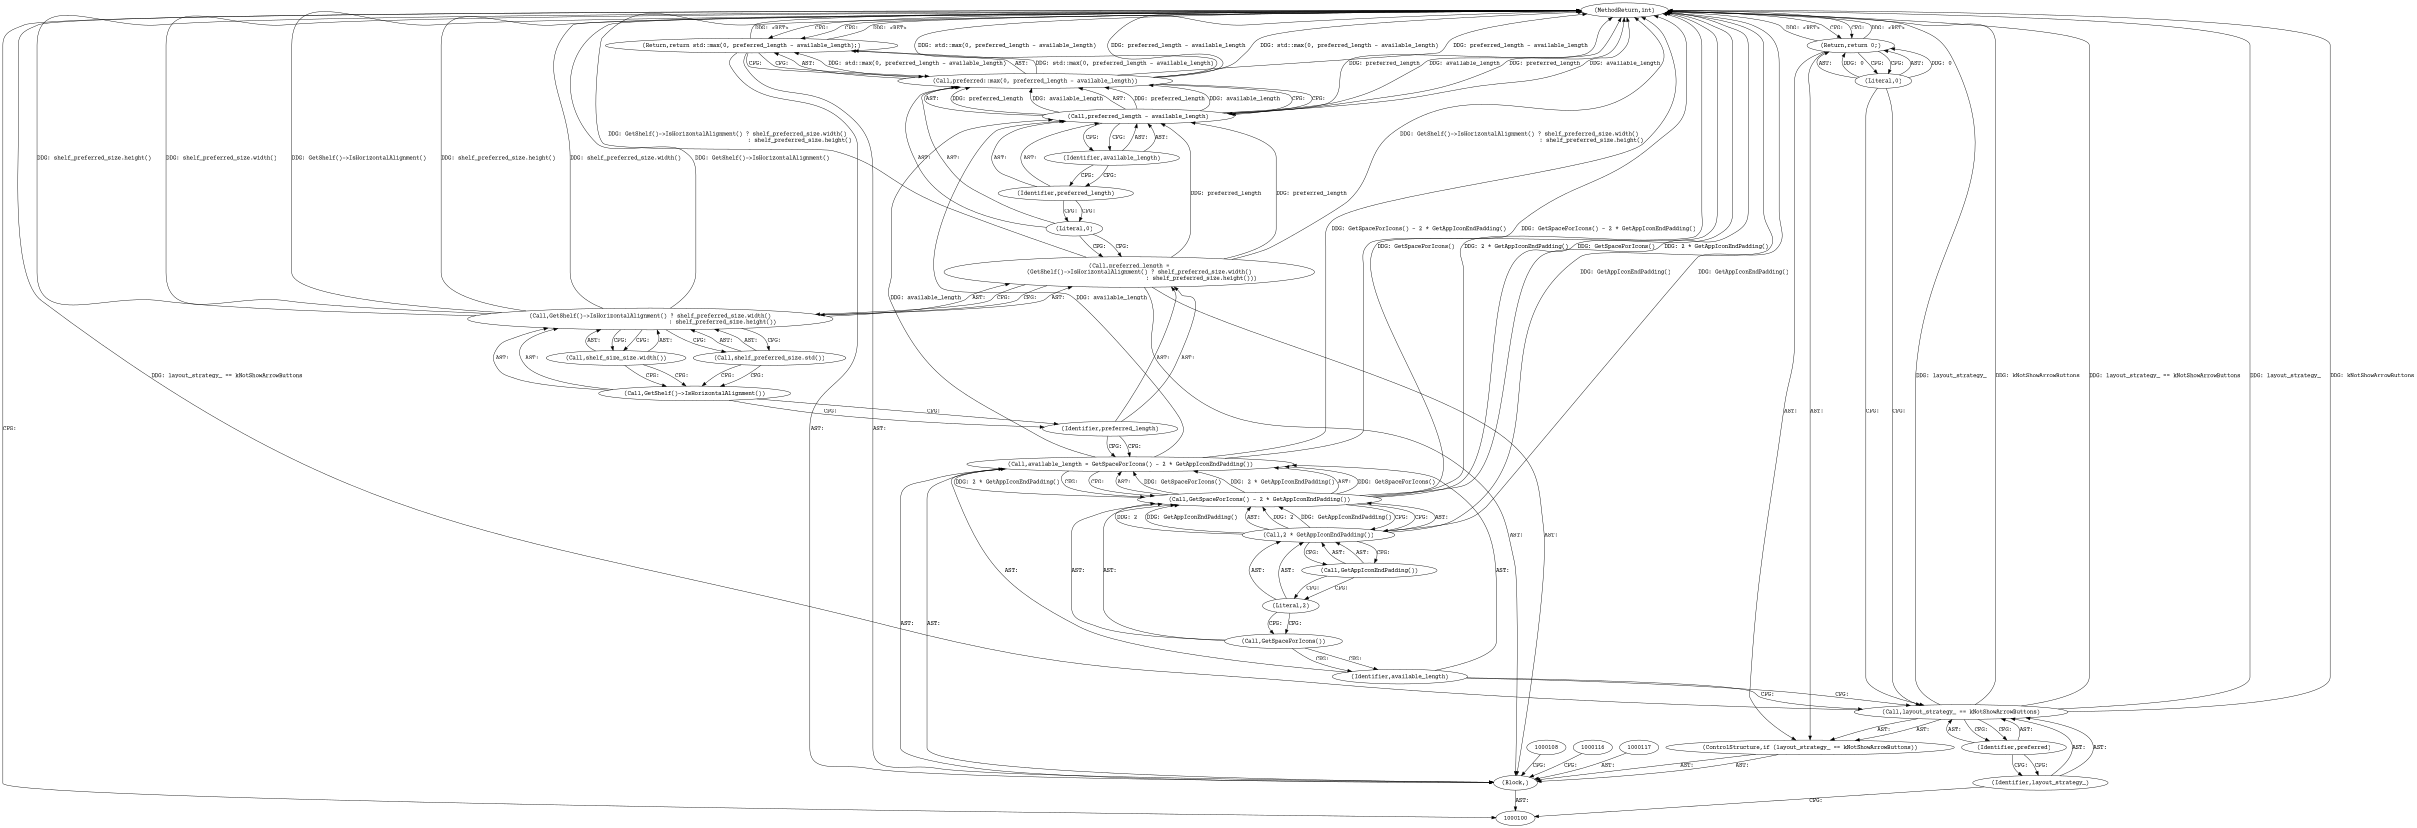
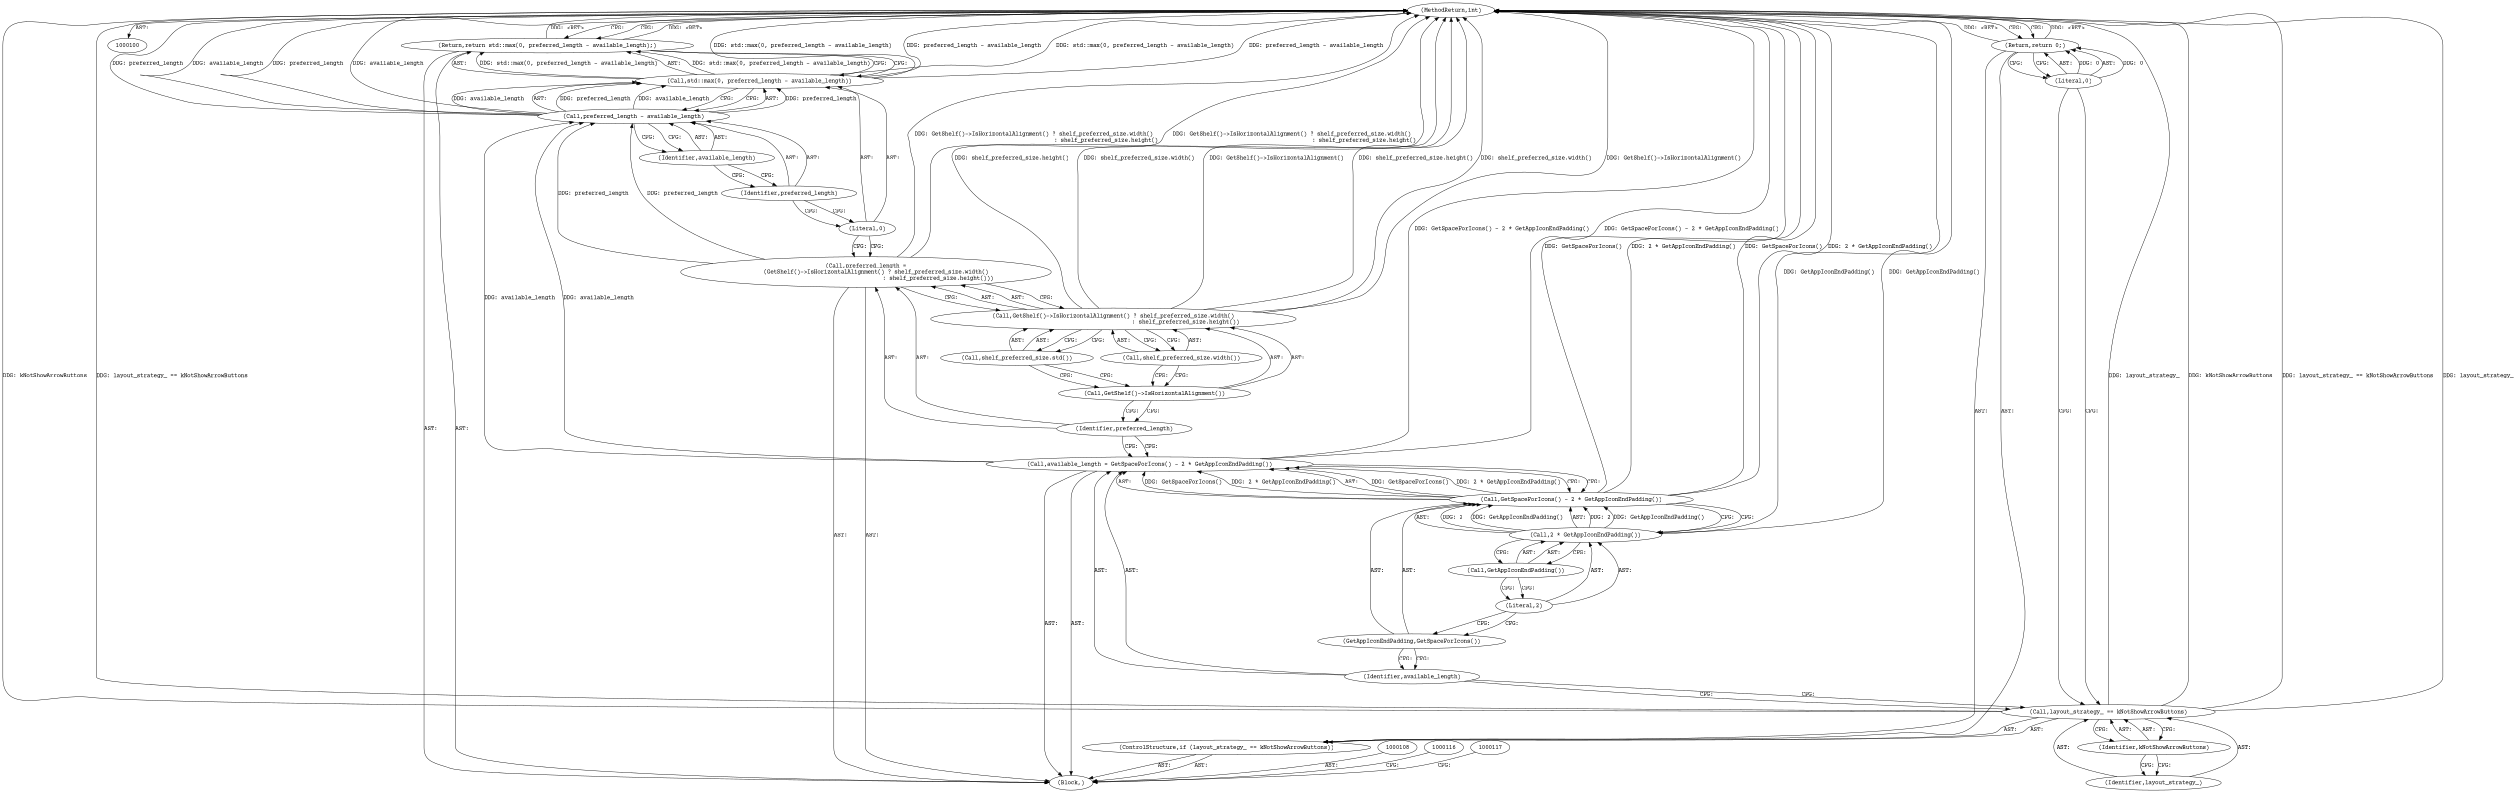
  digraph {
    fontname="Courier Prime"
    node [fontname="Courier Prime"]
    edge [fontname="Courier Prime"]
    n1 [label="(MethodReturn,int)"]
    n2 [label="(Return,return std::max(0, preferred_length - available_length);)"]
    n3 [label="(Return,return 0;)"]
    1000100
    n5 [label="(Block,)"]
-   n6 [label="(Call,preferred::max(0, preferred_length - available_length))"]
+   n6 [label="(Call,std::max(0, preferred_length - available_length))"]
    n7 [label="(ControlStructure,if (layout_strategy_ == kNotShowArrowButtons))"]
    n8 [label="(Literal,0)"]
-   n9 [label="(Call,shelf_size_size.width())"]
+   n9 [label="(Call,shelf_preferred_size.width())"]
    n10 [label="(Call,GetShelf()->IsHorizontalAlignment() ? shelf_preferred_size.width()\n                                           : shelf_preferred_size.height())"]
    n11 [label="(Call,GetShelf()->IsHorizontalAlignment())"]
    n12 [label="(Call,shelf_preferred_size.std())"]
    n13 [label="(Call,preferred_length =\n      (GetShelf()->IsHorizontalAlignment() ? shelf_preferred_size.width()\n                                           : shelf_preferred_size.height()))"]
    n14 [label="(Identifier,preferred_length)"]
    n15 [label="(Call,preferred_length - available_length)"]
    n16 [label="(Call,available_length = GetSpaceForIcons() - 2 * GetAppIconEndPadding())"]
    n17 [label="(Literal,0)"]
    n18 [label="(Identifier,available_length)"]
    n19 [label="(Identifier,preferred_length)"]
-   n20 [label="(Identifier,preferred)"]
+   n20 [label="(Identifier,kNotShowArrowButtons)"]
    n21 [label="(Call,layout_strategy_ == kNotShowArrowButtons)"]
    n22 [label="(Identifier,layout_strategy_)"]
    n23 [label="(Call,GetSpaceForIcons() - 2 * GetAppIconEndPadding())"]
    n24 [label="(Call,2 * GetAppIconEndPadding())"]
    n25 [label="(Call,GetAppIconEndPadding())"]
-   n26 [label="(Call,GetSpaceForIcons())"]
+   n26 [label="(GetAppIconEndPadding,GetSpaceForIcons())"]
    n27 [label="(Identifier,available_length)"]
    n28 [label="(Literal,2)"]
    1000108
    1000116
    1000117
    n1 -> n2 [label="CFG: "]
    n1 -> n2 [label="CFG: "]
    n1 -> n3 [label="CFG: "]
    n1 -> n3 [label="CFG: "]
-   n1 -> 1000100 [label="CFG: "]
+   n1 -> 1000100 [label="AST: "]
    n2 -> n1 [label="DDG: <RET>"]
    n2 -> n1 [label="DDG: <RET>"]
    n2 -> n5 [label="AST: "]
    n2 -> n5 [label="AST: "]
    n2 -> n6 [label="CFG: "]
    n2 -> n6 [label="CFG: "]
    n3 -> n1 [label="DDG: <RET>"]
    n3 -> n1 [label="DDG: <RET>"]
    n3 -> n7 [label="AST: "]
    n3 -> n7 [label="AST: "]
    n3 -> n8 [label="CFG: "]
    n3 -> n8 [label="CFG: "]
-   n5 -> 1000100 [label="AST: "]
    n6 -> n1 [label="DDG: std::max(0, preferred_length - available_length)"]
    n6 -> n1 [label="DDG: preferred_length - available_length"]
    n6 -> n1 [label="DDG: std::max(0, preferred_length - available_length)"]
    n6 -> n1 [label="DDG: preferred_length - available_length"]
    n6 -> n2 [label="AST: "]
    n6 -> n2 [label="DDG: std::max(0, preferred_length - available_length)"]
    n6 -> n2 [label="AST: "]
    n6 -> n2 [label="DDG: std::max(0, preferred_length - available_length)"]
    n6 -> n15 [label="CFG: "]
    n6 -> n15 [label="CFG: "]
    n7 -> n5 [label="AST: "]
    n7 -> n5 [label="AST: "]
    n8 -> n3 [label="AST: "]
    n8 -> n3 [label="DDG: 0"]
    n8 -> n3 [label="AST: "]
    n8 -> n3 [label="DDG: 0"]
    n8 -> n21 [label="CFG: "]
    n8 -> n21 [label="CFG: "]
    n9 -> n10 [label="AST: "]
    n9 -> n10 [label="AST: "]
    n9 -> n11 [label="CFG: "]
    n9 -> n11 [label="CFG: "]
    n10 -> n1 [label="DDG: shelf_preferred_size.height()"]
    n10 -> n1 [label="DDG: shelf_preferred_size.width()"]
    n10 -> n1 [label="DDG: GetShelf()->IsHorizontalAlignment()"]
    n10 -> n1 [label="DDG: shelf_preferred_size.height()"]
    n10 -> n1 [label="DDG: shelf_preferred_size.width()"]
    n10 -> n1 [label="DDG: GetShelf()->IsHorizontalAlignment()"]
    n10 -> n9 [label="CFG: "]
    n10 -> n9 [label="CFG: "]
    n10 -> n12 [label="CFG: "]
    n10 -> n12 [label="CFG: "]
    n10 -> n13 [label="AST: "]
    n10 -> n13 [label="AST: "]
    n11 -> n10 [label="AST: "]
    n11 -> n10 [label="AST: "]
    n11 -> n14 [label="CFG: "]
    n11 -> n14 [label="CFG: "]
    n12 -> n10 [label="AST: "]
    n12 -> n10 [label="AST: "]
    n12 -> n11 [label="CFG: "]
    n12 -> n11 [label="CFG: "]
    n13 -> n1 [label="DDG: GetShelf()->IsHorizontalAlignment() ? shelf_preferred_size.width()\n                                           : shelf_preferred_size.height()"]
    n13 -> n1 [label="DDG: GetShelf()->IsHorizontalAlignment() ? shelf_preferred_size.width()\n                                           : shelf_preferred_size.height()"]
    n13 -> n5 [label="AST: "]
    n13 -> n5 [label="AST: "]
    n13 -> n10 [label="CFG: "]
    n13 -> n10 [label="CFG: "]
    n13 -> n15 [label="DDG: preferred_length"]
    n13 -> n15 [label="DDG: preferred_length"]
    n14 -> n13 [label="AST: "]
    n14 -> n13 [label="AST: "]
    n14 -> n16 [label="CFG: "]
    n14 -> n16 [label="CFG: "]
    n15 -> n1 [label="DDG: preferred_length"]
    n15 -> n1 [label="DDG: available_length"]
    n15 -> n1 [label="DDG: preferred_length"]
    n15 -> n1 [label="DDG: available_length"]
    n15 -> n6 [label="AST: "]
    n15 -> n6 [label="DDG: preferred_length"]
    n15 -> n6 [label="DDG: available_length"]
    n15 -> n6 [label="AST: "]
    n15 -> n6 [label="DDG: preferred_length"]
    n15 -> n6 [label="DDG: available_length"]
    n15 -> n18 [label="CFG: "]
    n15 -> n18 [label="CFG: "]
    n16 -> n1 [label="DDG: GetSpaceForIcons() - 2 * GetAppIconEndPadding()"]
    n16 -> n1 [label="DDG: GetSpaceForIcons() - 2 * GetAppIconEndPadding()"]
    n16 -> n5 [label="AST: "]
    n16 -> n5 [label="AST: "]
    n16 -> n15 [label="DDG: available_length"]
    n16 -> n15 [label="DDG: available_length"]
    n16 -> n23 [label="CFG: "]
    n16 -> n23 [label="CFG: "]
    n17 -> n6 [label="AST: "]
    n17 -> n6 [label="AST: "]
    n17 -> n13 [label="CFG: "]
    n17 -> n13 [label="CFG: "]
    n18 -> n15 [label="AST: "]
    n18 -> n15 [label="AST: "]
    n18 -> n19 [label="CFG: "]
    n18 -> n19 [label="CFG: "]
    n19 -> n15 [label="AST: "]
    n19 -> n15 [label="AST: "]
    n19 -> n17 [label="CFG: "]
    n19 -> n17 [label="CFG: "]
    n20 -> n21 [label="AST: "]
    n20 -> n21 [label="AST: "]
    n20 -> n22 [label="CFG: "]
    n20 -> n22 [label="CFG: "]
    n21 -> n1 [label="DDG: layout_strategy_"]
    n21 -> n1 [label="DDG: kNotShowArrowButtons"]
    n21 -> n1 [label="DDG: layout_strategy_ == kNotShowArrowButtons"]
    n21 -> n1 [label="DDG: layout_strategy_"]
    n21 -> n1 [label="DDG: kNotShowArrowButtons"]
    n21 -> n1 [label="DDG: layout_strategy_ == kNotShowArrowButtons"]
    n21 -> n7 [label="AST: "]
    n21 -> n7 [label="AST: "]
    n21 -> n20 [label="CFG: "]
    n21 -> n20 [label="CFG: "]
-   n22 -> 1000100 [label="CFG: "]
    n22 -> n21 [label="AST: "]
    n22 -> n21 [label="AST: "]
    n23 -> n1 [label="DDG: GetSpaceForIcons()"]
    n23 -> n1 [label="DDG: 2 * GetAppIconEndPadding()"]
    n23 -> n1 [label="DDG: GetSpaceForIcons()"]
    n23 -> n1 [label="DDG: 2 * GetAppIconEndPadding()"]
    n23 -> n16 [label="AST: "]
    n23 -> n16 [label="DDG: GetSpaceForIcons()"]
    n23 -> n16 [label="DDG: 2 * GetAppIconEndPadding()"]
    n23 -> n16 [label="AST: "]
    n23 -> n16 [label="DDG: GetSpaceForIcons()"]
    n23 -> n16 [label="DDG: 2 * GetAppIconEndPadding()"]
    n23 -> n24 [label="CFG: "]
    n23 -> n24 [label="CFG: "]
    n24 -> n1 [label="DDG: GetAppIconEndPadding()"]
    n24 -> n1 [label="DDG: GetAppIconEndPadding()"]
    n24 -> n23 [label="AST: "]
    n24 -> n23 [label="DDG: 2"]
    n24 -> n23 [label="DDG: GetAppIconEndPadding()"]
    n24 -> n23 [label="AST: "]
    n24 -> n23 [label="DDG: 2"]
    n24 -> n23 [label="DDG: GetAppIconEndPadding()"]
    n24 -> n25 [label="CFG: "]
    n24 -> n25 [label="CFG: "]
    n25 -> n24 [label="AST: "]
    n25 -> n24 [label="AST: "]
    n25 -> n28 [label="CFG: "]
    n25 -> n28 [label="CFG: "]
    n26 -> n23 [label="AST: "]
    n26 -> n23 [label="AST: "]
    n26 -> n27 [label="CFG: "]
    n26 -> n27 [label="CFG: "]
    n27 -> n16 [label="AST: "]
    n27 -> n16 [label="AST: "]
    n27 -> n21 [label="CFG: "]
    n27 -> n21 [label="CFG: "]
    n28 -> n24 [label="AST: "]
    n28 -> n24 [label="AST: "]
    n28 -> n26 [label="CFG: "]
    n28 -> n26 [label="CFG: "]
-   1000108 -> n5 [label="CFG: "]
+   1000108 -> n5 [label="AST: "]
    1000116 -> n5 [label="CFG: "]
-   1000117 -> n5 [label="AST: "]
+   1000117 -> n5 [label="CFG: "]
  }
